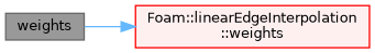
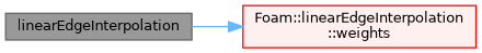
  digraph {
    rankdir=LR
    node [fontname=Helvetica fontsize=10 shape=box style=filled]
-   n1 [color=gray40 fillcolor=grey60 fontcolor=black height=0.2 label=weights width=0.4]
+   n1 [color=gray40 fillcolor=grey60 fontcolor=black height=0.2 label=linearEdgeInterpolation width=0.4]
    n2 [color=red fillcolor="#FFF0F0" height=0.2 label="Foam::linearEdgeInterpolation\l::weights" width=0.4]
    n1 -> n2 [color=steelblue1 fontname=Helvetica fontsize=10 labelfontname=Helvetica labelfontsize=10 style=solid]
  }
